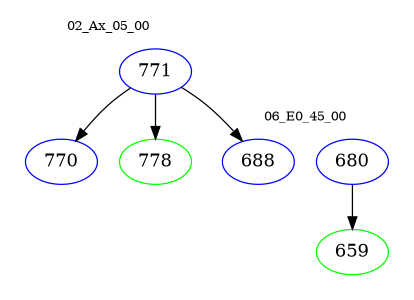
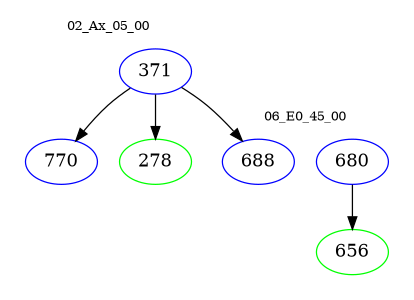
  digraph {
    node [color=blue]
    edge [color=black]
-   n1 [label=771]
+   n1 [label=371]
    n2 [label=770]
-   n3 [color=green label=778]
+   n3 [color=green label=278]
    n4 [label=680]
-   n5 [color=green label=659]
+   n5 [color=green label=656]
    n6 [label=688]
    subgraph cluster_1 {
      color=white
      fontsize=10
      label="02_Ax_05_00"
      n1
      n2
      n3
    }
    subgraph cluster_2 {
      color=white
      fontsize=10
      label="06_E0_45_00"
      n4
      n5
      n6
    }
    n1 -> n2
    n1 -> n3
    n1 -> n6
    n4 -> n5
  }
